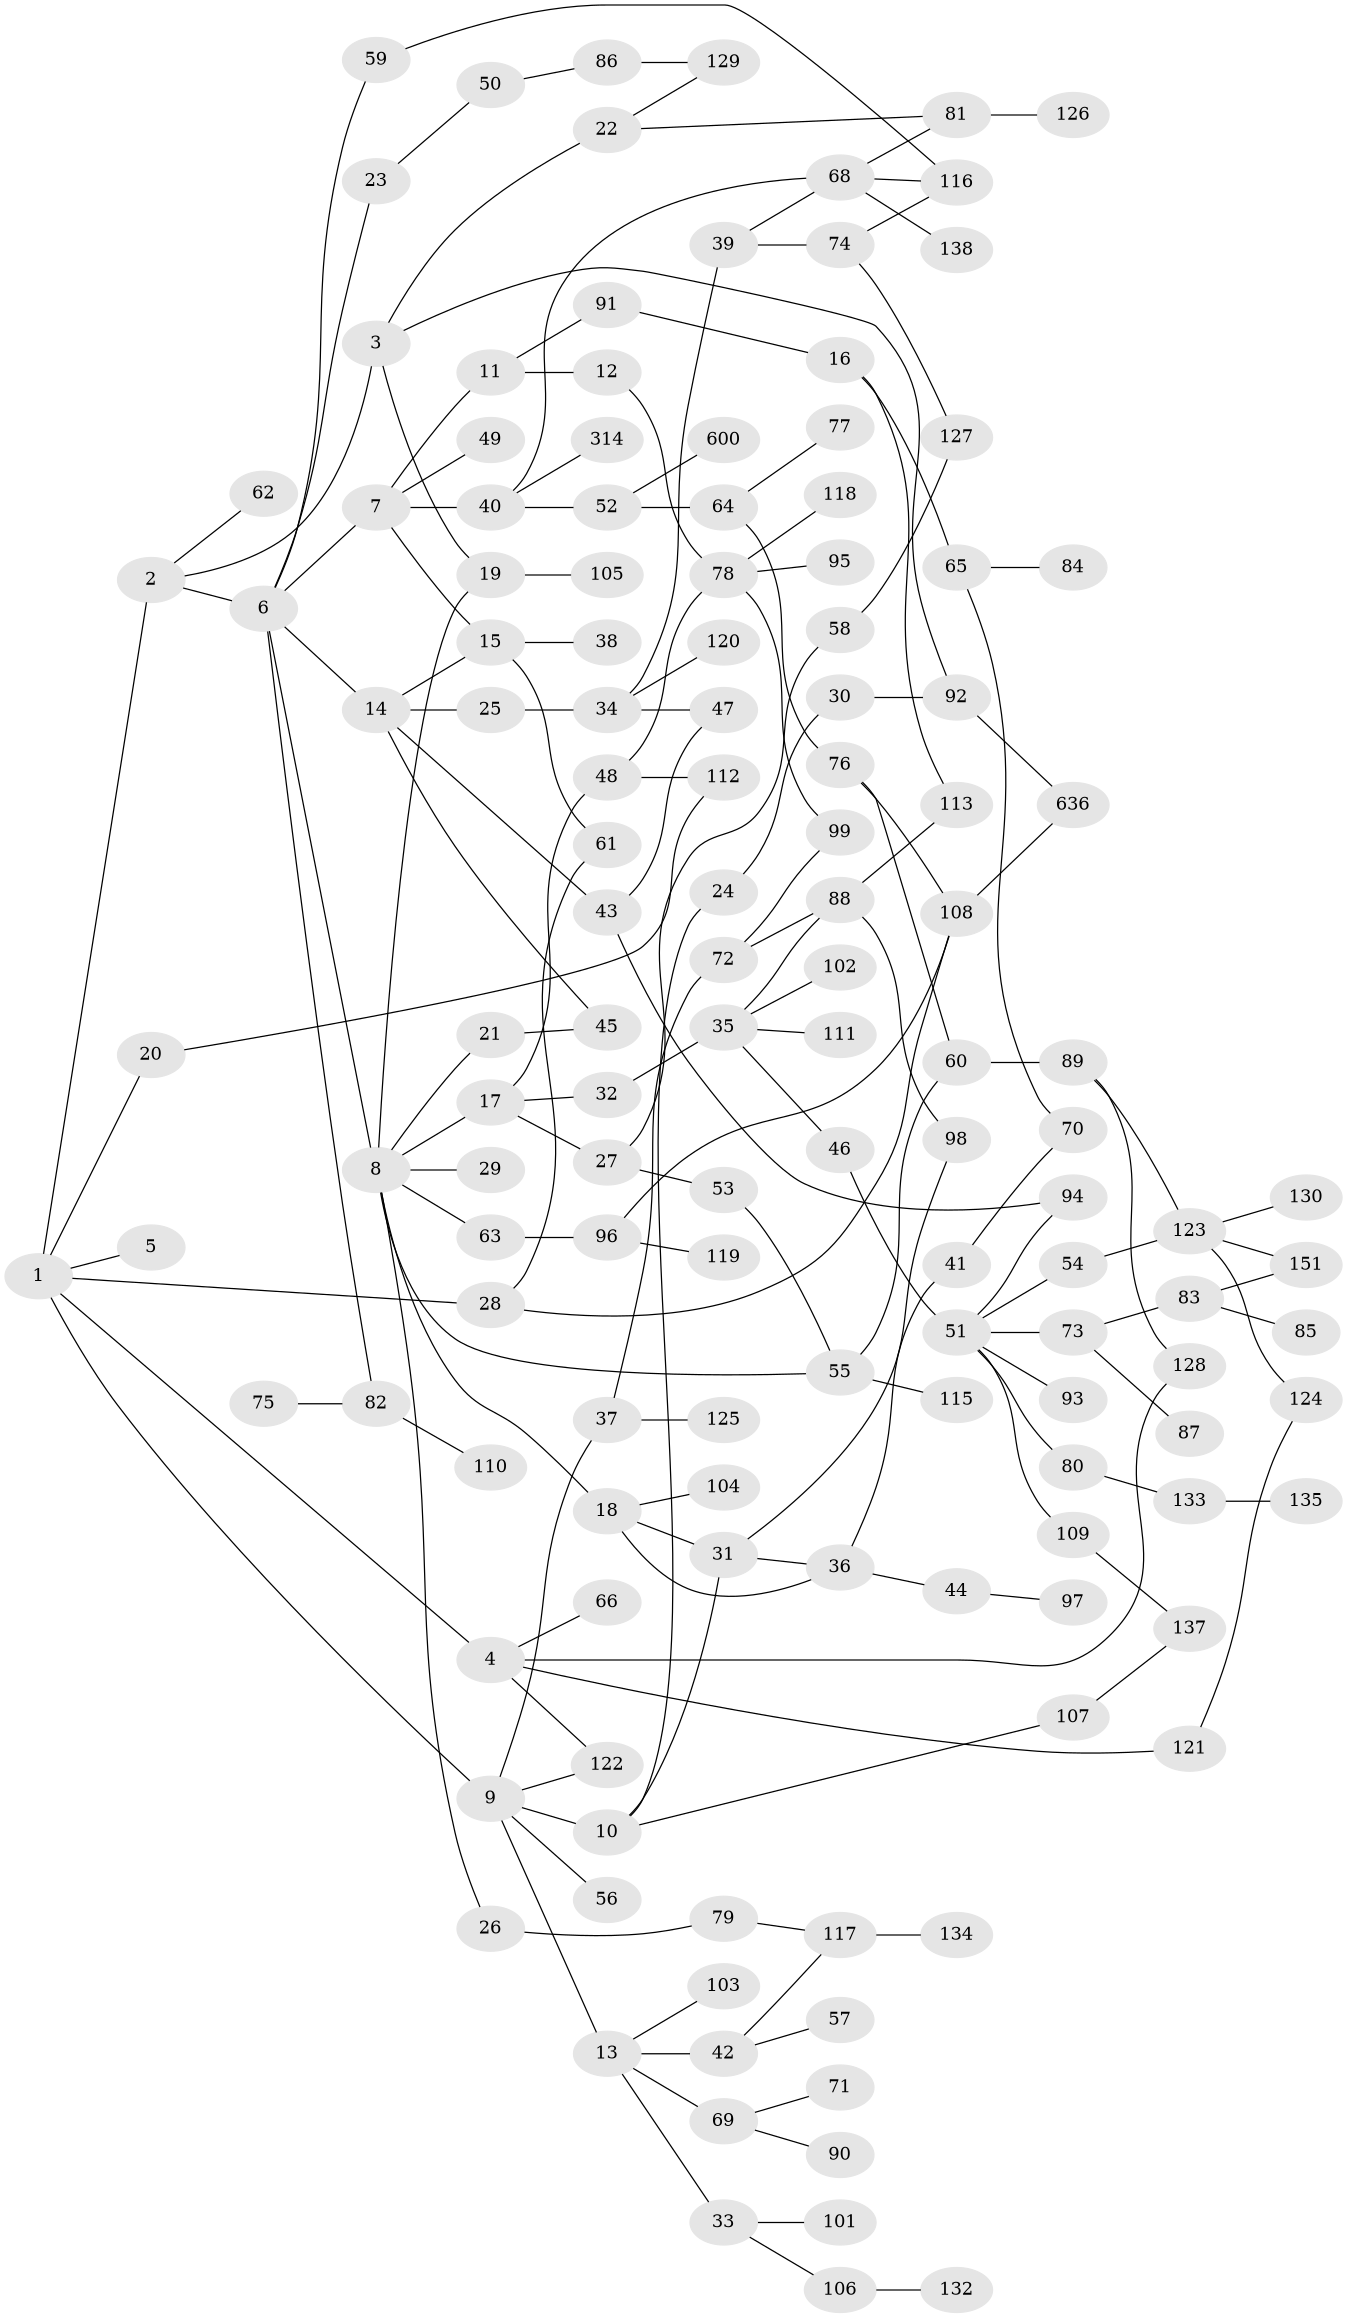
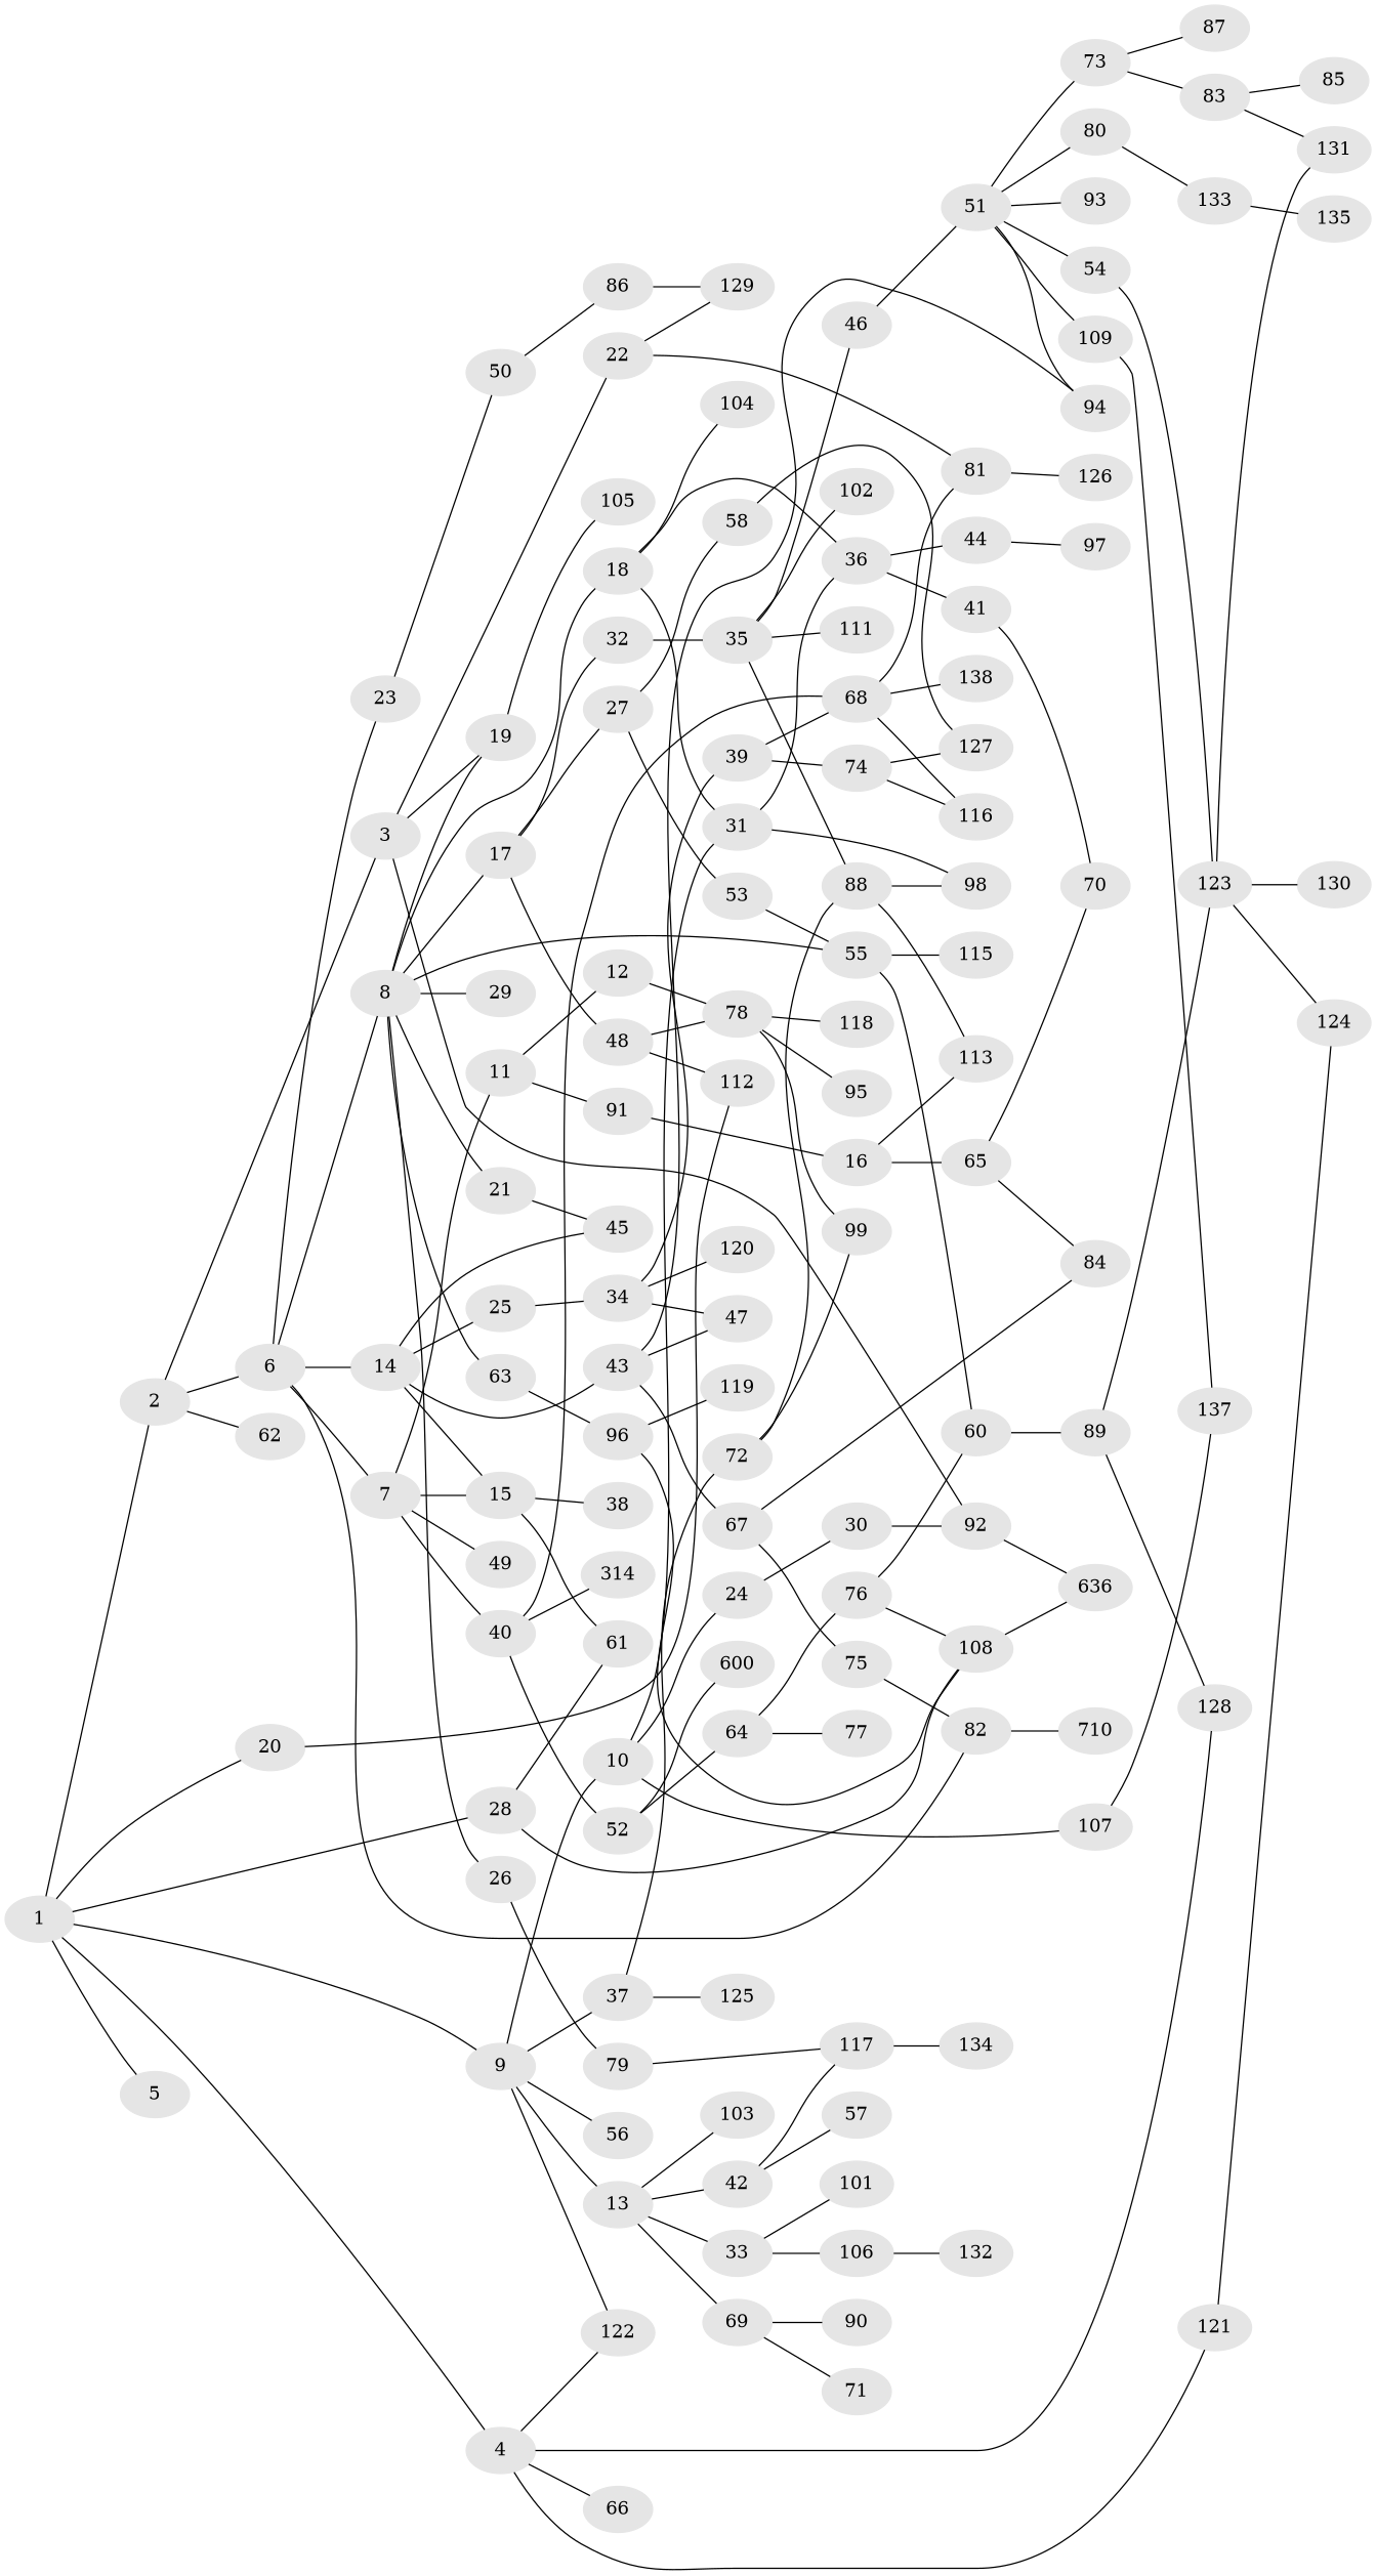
  graph {
    rankdir=LR
    node [color=gray90 style=filled]
    1
    2
    4
    5
    9
    20
    28
    3
    6
    62
    66
    121
    122
    128
    10
    13
    37
    56
    112
    61
    108
    19
    22
    92
    7
    8
    14
    23
-   59
    82
    105
    81
    129
    n34 [label=636]
    124
    11
    15
    40
    49
    17
    18
    21
    26
    29
    55
    63
    25
    43
    45
    50
    116
-   110
+   110 [label=710]
    12
    91
    38
    68
    52
    n58 [label=314]
    27
    32
    48
    31
    36
    104
    79
    60
    115
    96
    24
    107
    33
    42
    69
    103
    72
    125
    30
    98
    137
    78
    16
    65
    113
    99
    95
    118
    101
    106
    57
    117
    71
    90
    34
    47
+   67
    94
    70
    84
    53
    58
    35
    41
    44
    126
    86
    39
    120
    127
    138
    46
    51
    88
    102
    111
    74
    97
    64
    n118 [label=600]
    134
    75
    54
    73
    80
    93
    109
    123
    83
    87
    133
    76
    77
-   131 [label=151]
+   131
    130
    89
    119
    85
    135
    132
    1 -- 2
    1 -- 4
    1 -- 5
    1 -- 9
    1 -- 20
    1 -- 28
    2 -- 3
    2 -- 6
    2 -- 62
    4 -- 66
    4 -- 121
    4 -- 122
    4 -- 128
    9 -- 122
    9 -- 10
    9 -- 13
    9 -- 37
    9 -- 56
    20 -- 112
    28 -- 61
    28 -- 108
    3 -- 19
    3 -- 22
    3 -- 92
    6 -- 7
    6 -- 8
    6 -- 14
    6 -- 23
-   6 -- 59
    6 -- 82
    121 -- 124
    10 -- 31
    10 -- 24
    10 -- 107
    13 -- 33
    13 -- 42
    13 -- 69
    13 -- 103
    37 -- 72
    37 -- 125
    108 -- n34
    19 -- 105
    22 -- 81
    22 -- 129
    92 -- n34
    7 -- 11
    7 -- 15
    7 -- 40
    7 -- 49
    8 -- 19
    8 -- 17
    8 -- 18
    8 -- 21
    8 -- 26
    8 -- 29
    8 -- 55
    8 -- 63
    14 -- 15
    14 -- 25
    14 -- 43
    14 -- 45
    23 -- 50
-   59 -- 116
    82 -- 110
    81 -- 126
    11 -- 12
    11 -- 91
    15 -- 61
    15 -- 38
    40 -- 68
    40 -- 52
    40 -- n58
    17 -- 27
    17 -- 32
    17 -- 48
    18 -- 31
    18 -- 36
    18 -- 104
    21 -- 45
    26 -- 79
    55 -- 60
    55 -- 115
    63 -- 96
    25 -- 34
    43 -- 47
+   43 -- 67
    43 -- 94
    50 -- 86
    12 -- 78
    91 -- 16
    68 -- 81
    68 -- 116
    68 -- 138
    52 -- 64
    52 -- n118
    27 -- 53
    27 -- 58
    32 -- 35
    48 -- 112
    48 -- 78
    31 -- 36
    31 -- 98
    36 -- 41
    36 -- 44
    79 -- 117
    60 -- 89
    96 -- 108
    96 -- 119
    24 -- 30
    107 -- 137
    33 -- 101
    33 -- 106
    42 -- 57
    42 -- 117
    69 -- 71
    69 -- 90
    72 -- 99
    72 -- 88
    30 -- 92
    78 -- 99
    78 -- 95
    78 -- 118
    16 -- 65
    16 -- 113
    65 -- 70
    65 -- 84
    106 -- 132
    117 -- 134
    34 -- 47
    34 -- 39
    34 -- 120
+   67 -- 84
+   67 -- 75
    53 -- 55
    58 -- 127
    35 -- 46
    35 -- 88
    35 -- 102
    35 -- 111
    41 -- 70
    44 -- 97
    86 -- 129
    39 -- 68
    39 -- 74
    46 -- 51
    51 -- 94
    51 -- 54
    51 -- 73
    51 -- 80
    51 -- 93
    51 -- 109
    88 -- 98
    88 -- 113
    74 -- 116
    74 -- 127
    64 -- 76
    64 -- 77
    75 -- 82
    54 -- 123
    73 -- 83
    73 -- 87
    80 -- 133
    109 -- 137
    123 -- 124
    123 -- 131
    123 -- 130
    83 -- 131
    83 -- 85
    133 -- 135
    76 -- 108
    76 -- 60
    89 -- 128
    89 -- 123
  }
